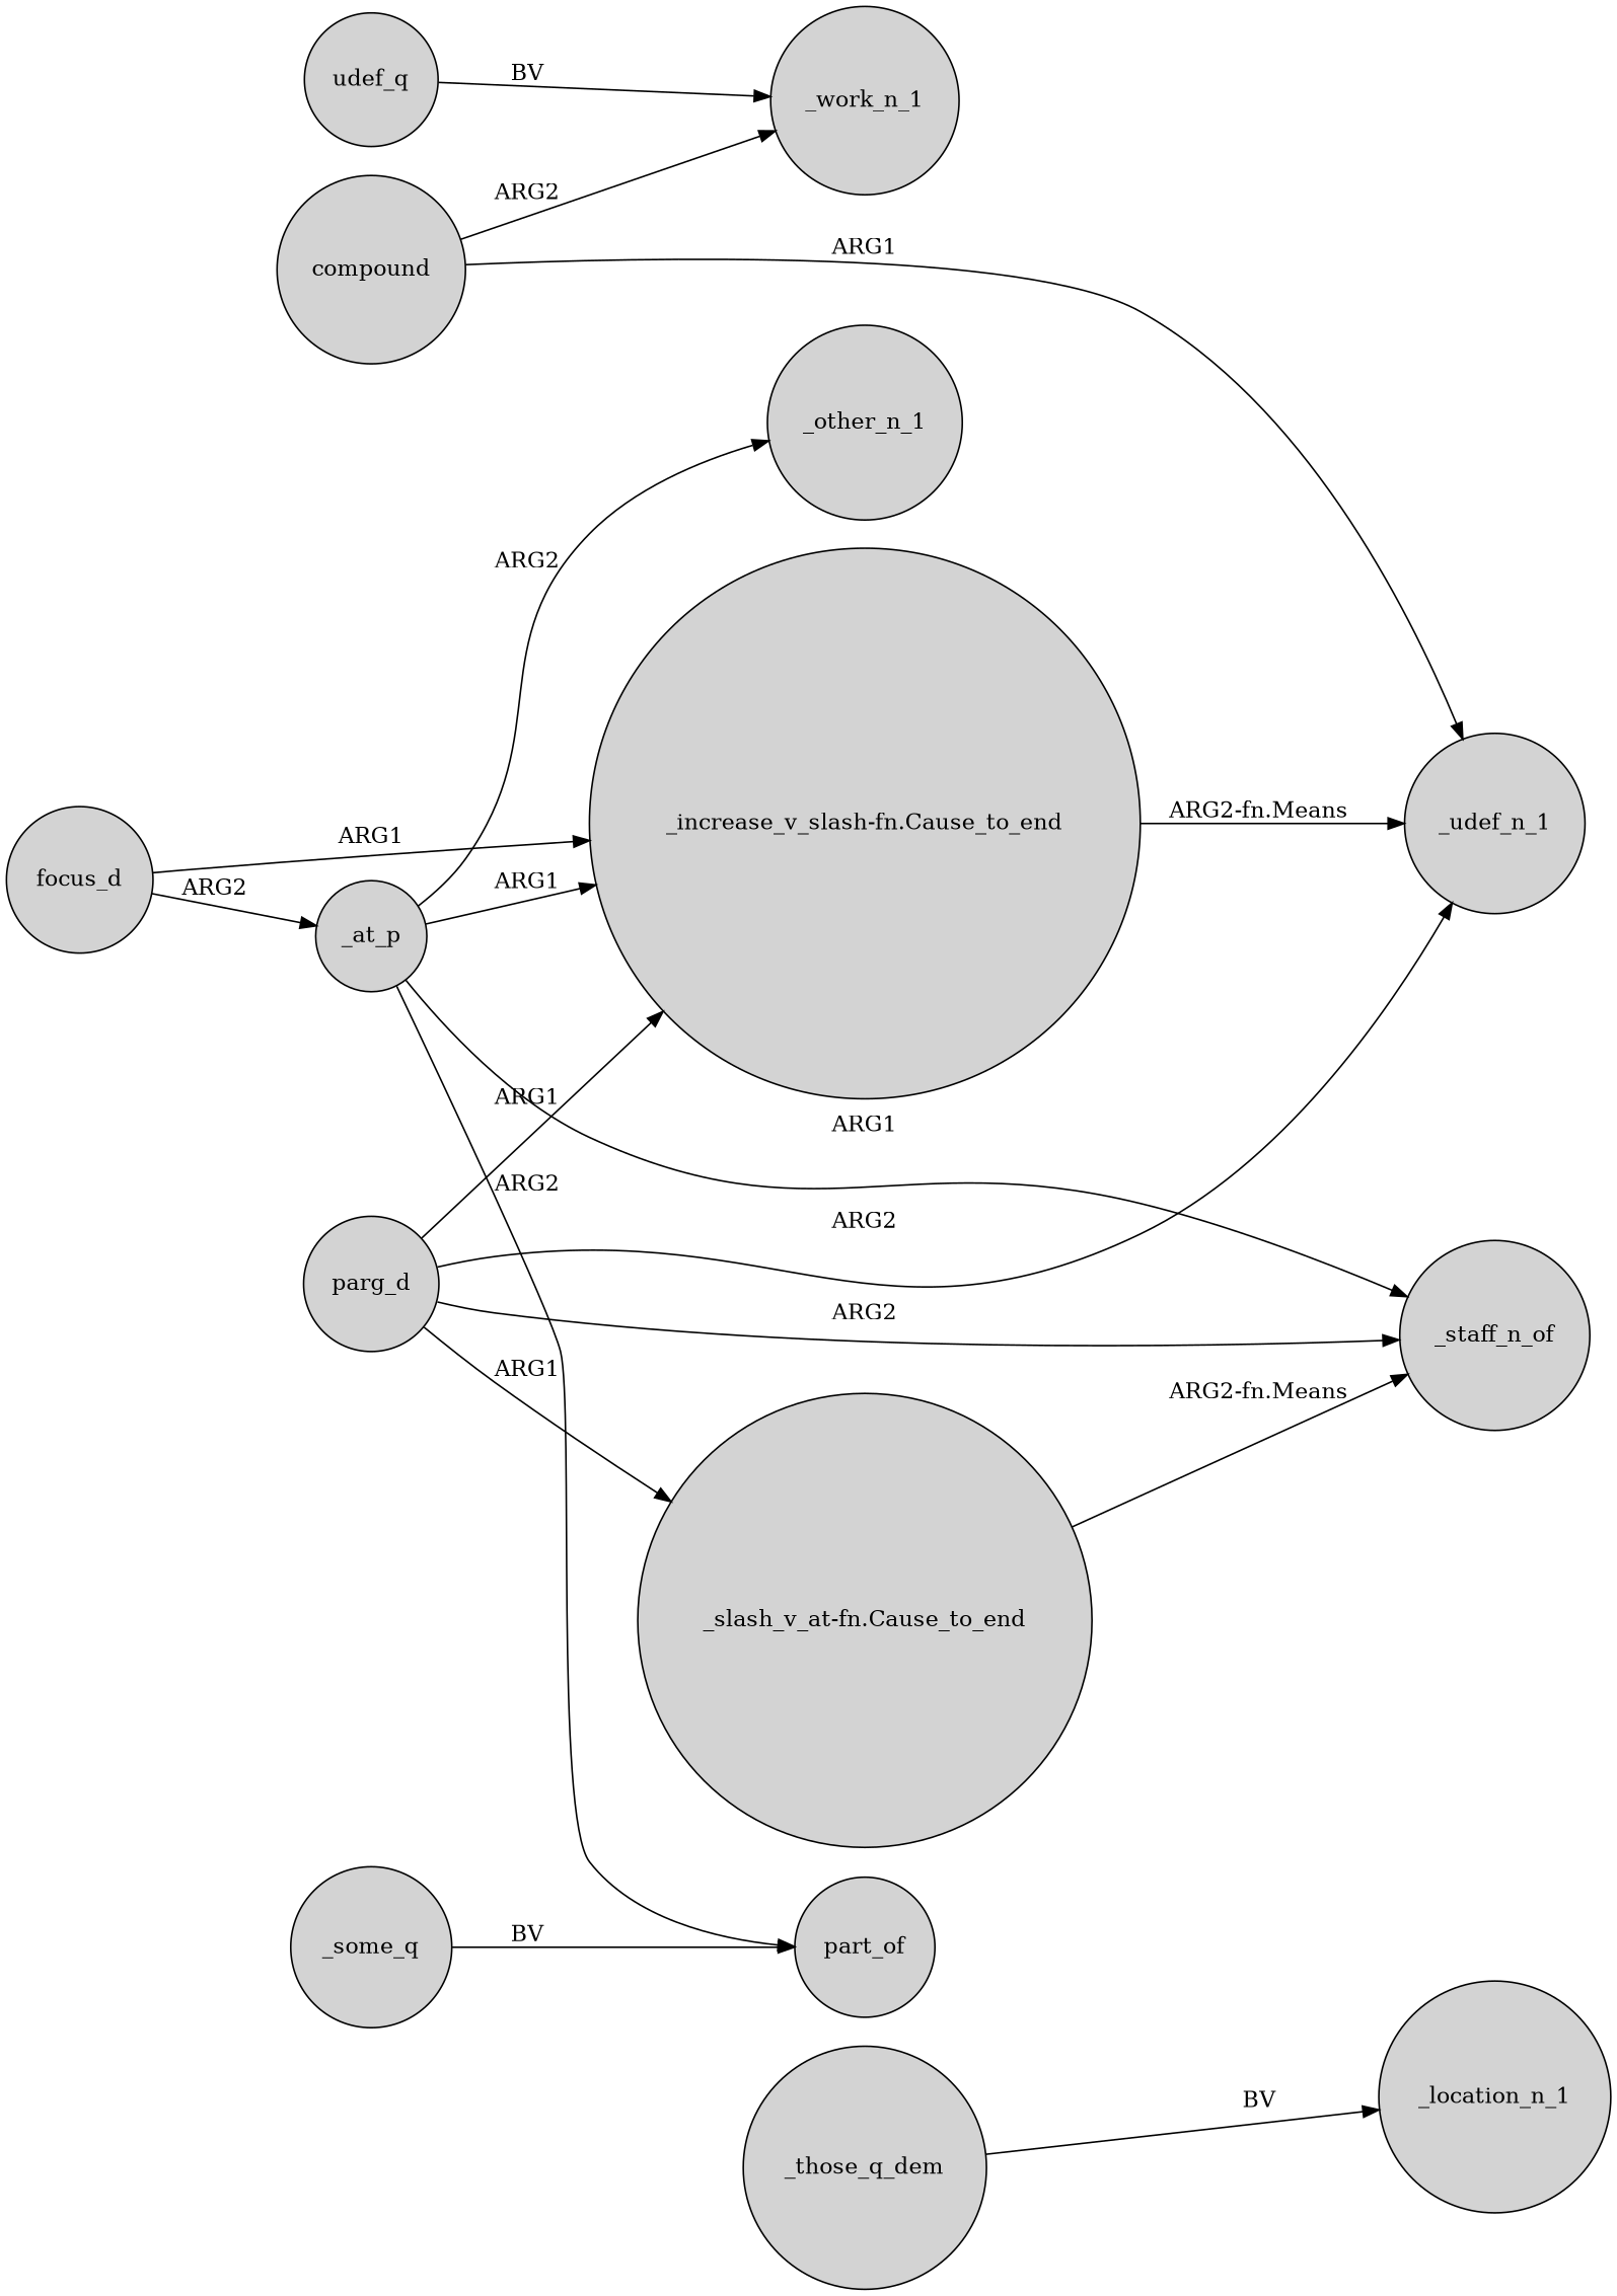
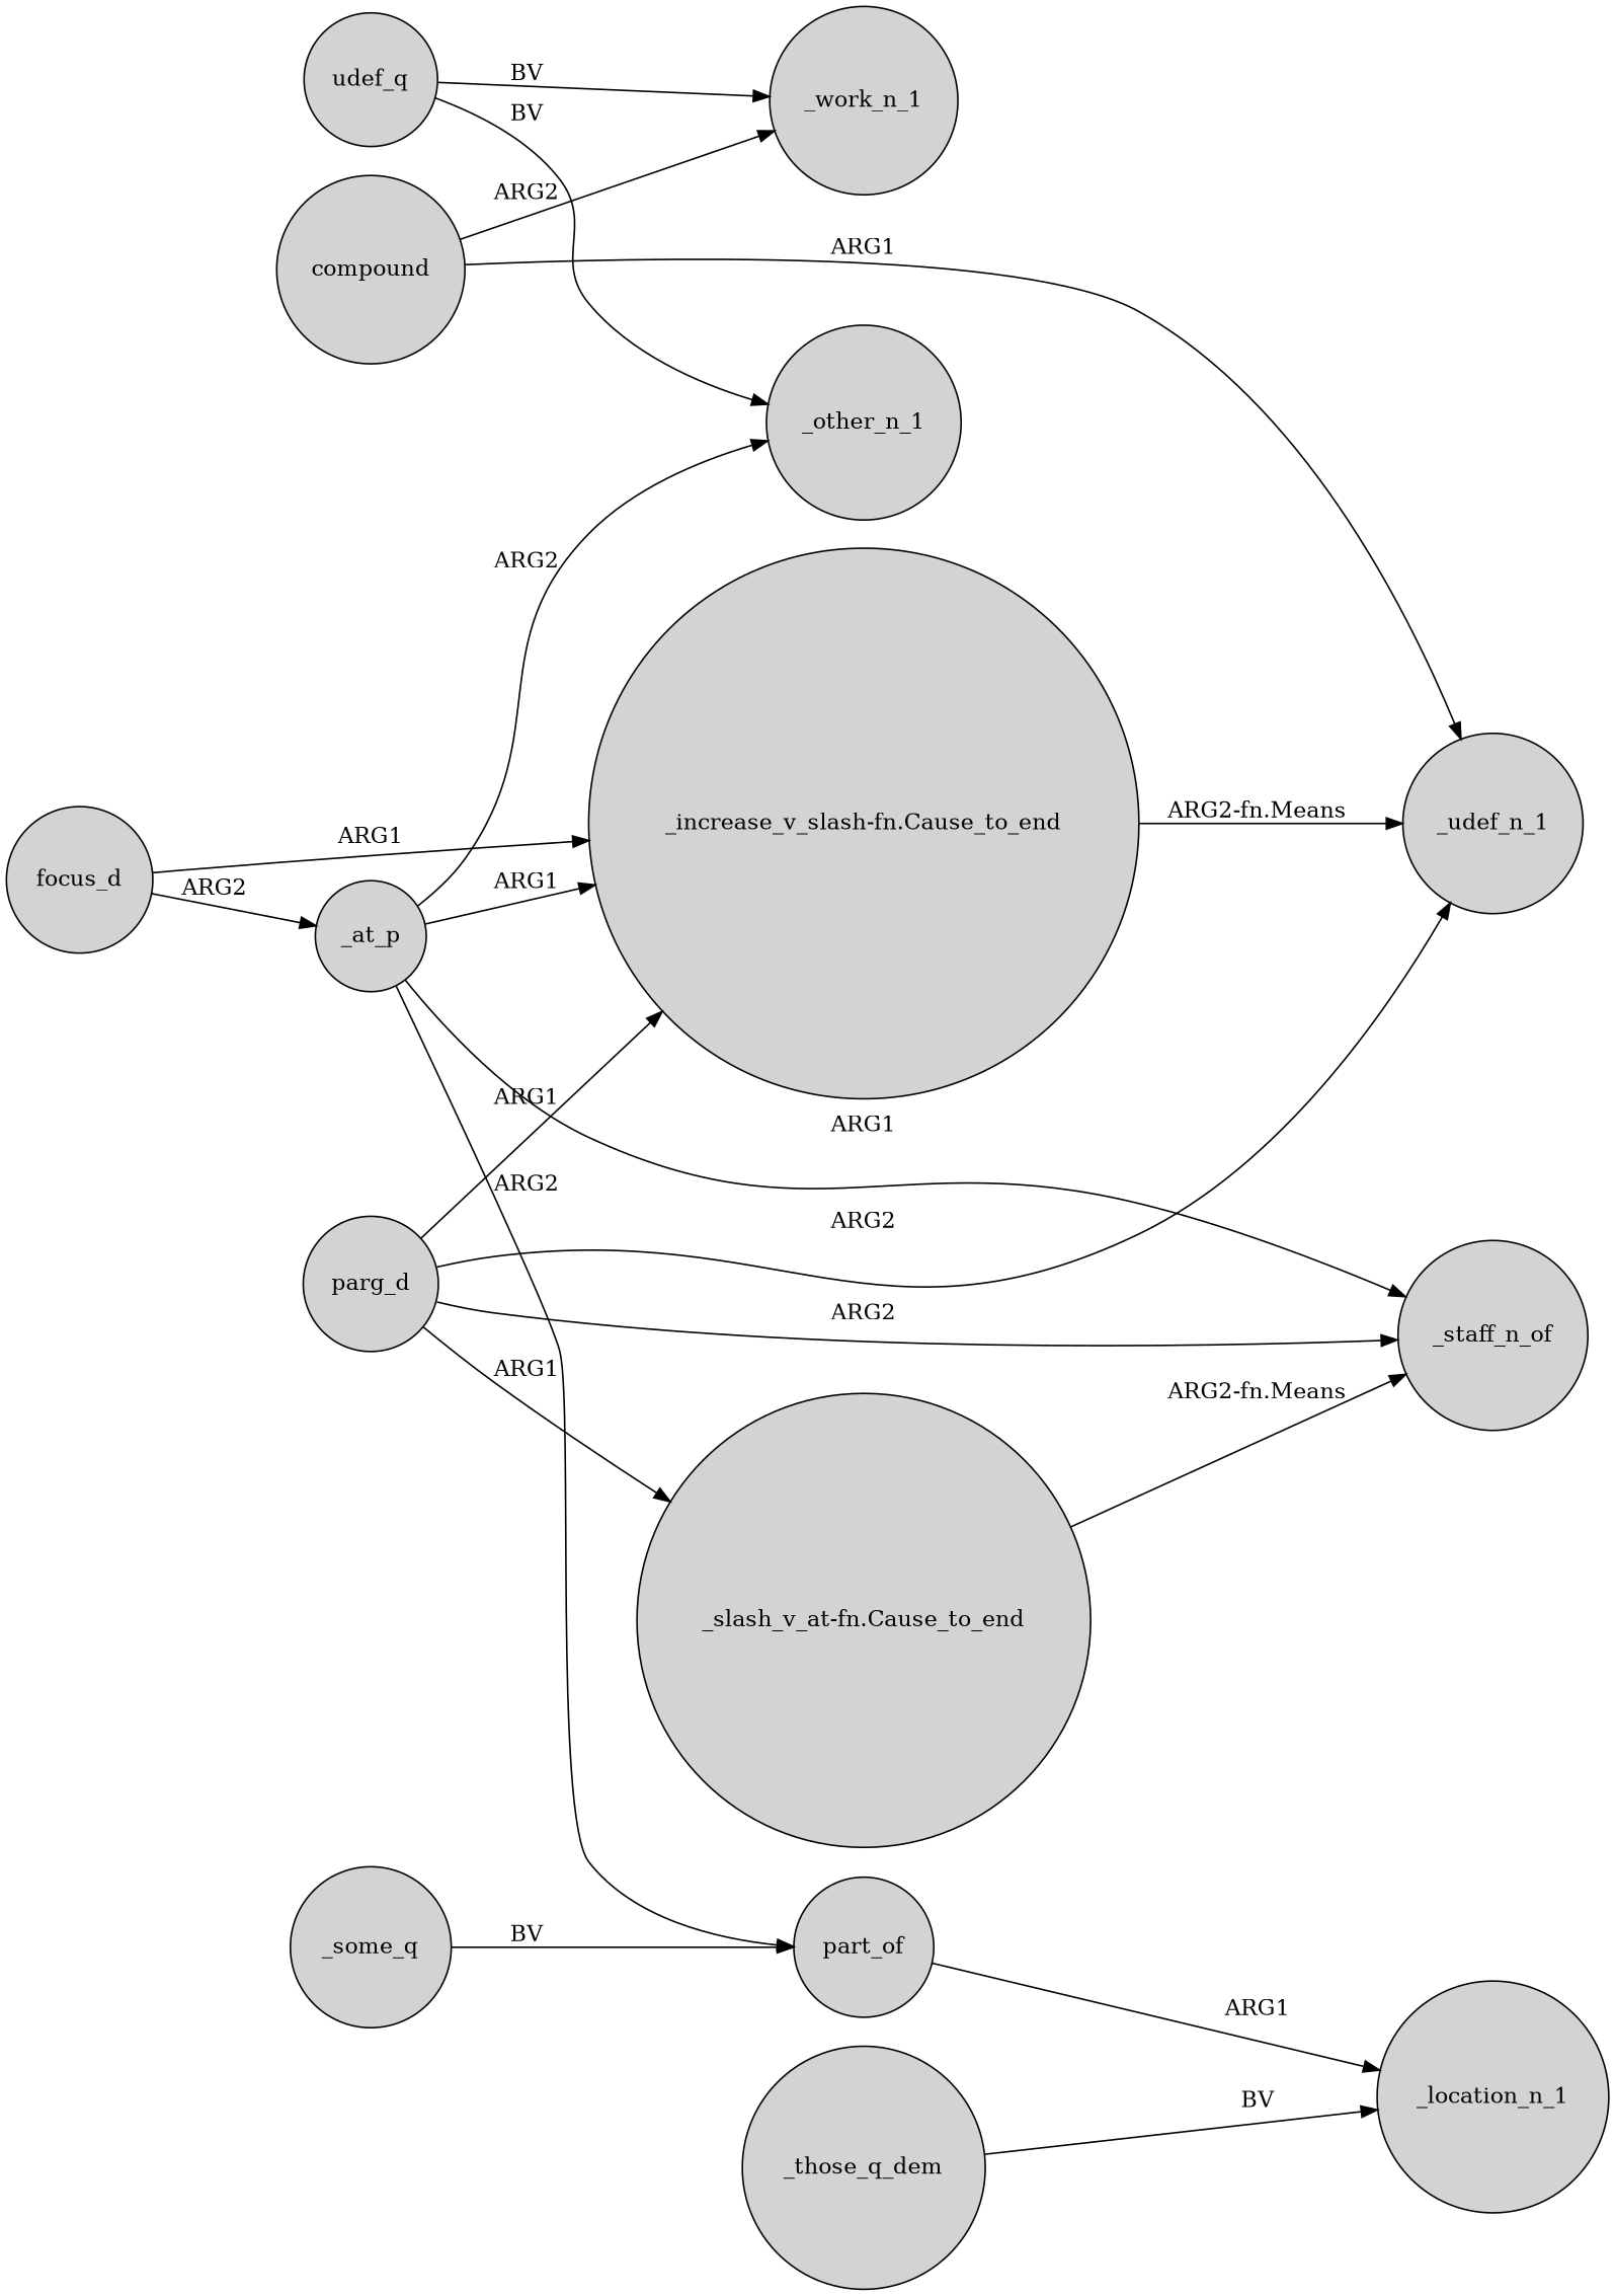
  digraph {
    rankdir=LR
    node [shape=circle style=filled]
    _at_p
    _other_n_1
    _staff_n_of
    n4 [label="_increase_v_slash-fn.Cause_to_end"]
    part_of
    n6 [label=_udef_n_1]
    _location_n_1
    "_slash_v_at-fn.Cause_to_end"
    compound
    _work_n_1
    udef_q
    focus_d
    parg_d
    _those_q_dem
    _some_q
    _at_p -> _other_n_1 [label=ARG2]
    _at_p -> _staff_n_of [label=ARG1]
    _at_p -> n4 [label=ARG1]
    _at_p -> part_of [label=ARG2]
    n4 -> n6 [label="ARG2-fn.Means"]
+   part_of -> _location_n_1 [label=ARG1]
    "_slash_v_at-fn.Cause_to_end" -> _staff_n_of [label="ARG2-fn.Means"]
    compound -> n6 [label=ARG1]
    compound -> _work_n_1 [label=ARG2]
+   udef_q -> _other_n_1 [label=BV]
    udef_q -> _work_n_1 [label=BV]
    focus_d -> _at_p [label=ARG2]
    focus_d -> n4 [label=ARG1]
    parg_d -> _staff_n_of [label=ARG2]
    parg_d -> n4 [label=ARG1]
    parg_d -> n6 [label=ARG2]
    parg_d -> "_slash_v_at-fn.Cause_to_end" [label=ARG1]
    _those_q_dem -> _location_n_1 [label=BV]
    _some_q -> part_of [label=BV]
  }
